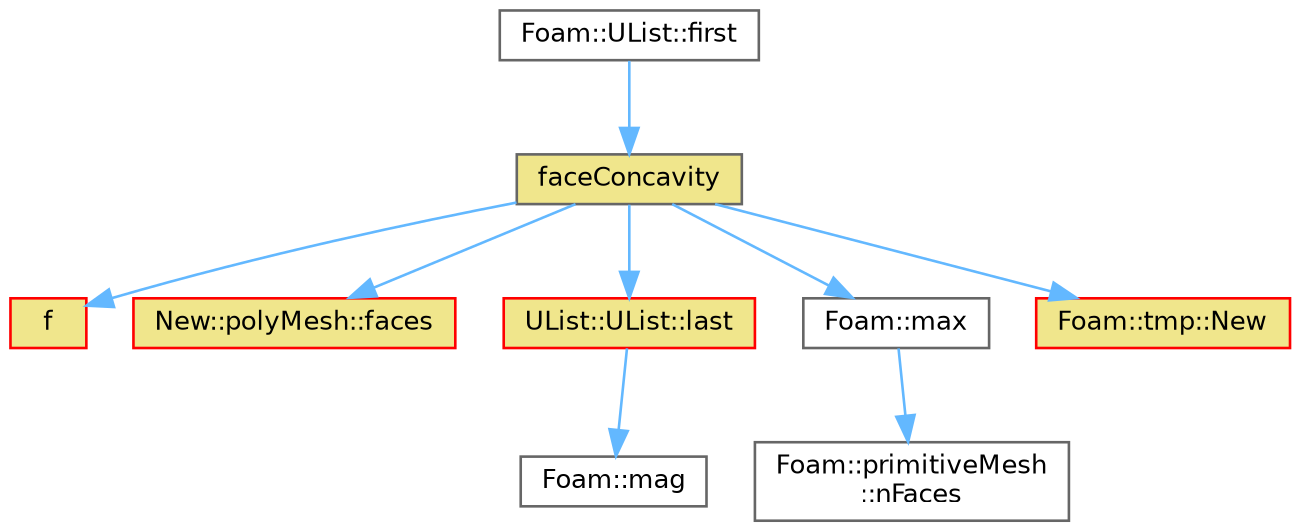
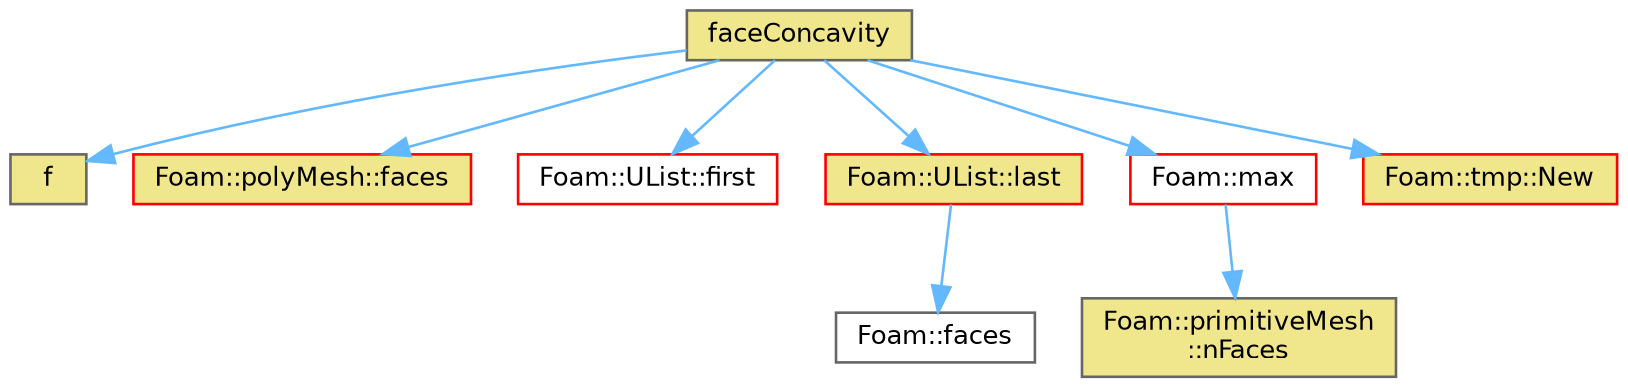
  digraph {
    rankdir=TB
    node [color=grey40 fillcolor=khaki fontname=Helvetica fontsize=10 shape=box style=filled]
    edge [color=steelblue1 fontname=Helvetica fontsize=10 labelfontname=Helvetica labelfontsize=10 style=solid]
    n1 [color=gray40 fontcolor=black height=0.2 label=faceConcavity width=0.4]
-   n2 [color=red height=0.2 label=f width=0.4]
-   n3 [color=red height=0.2 label="New::polyMesh::faces" width=0.4]
-   n4 [fillcolor=white height=0.2 label="Foam::UList::first" width=0.4]
-   n5 [color=red height=0.2 label="UList::UList::last" width=0.4]
-   n6 [fillcolor=white height=0.2 label="Foam::max" width=0.4]
+   n2 [height=0.2 label=f width=0.4]
+   n3 [color=red height=0.2 label="Foam::polyMesh::faces" width=0.4]
+   n4 [color=red fillcolor=white height=0.2 label="Foam::UList::first" width=0.4]
+   n5 [color=red height=0.2 label="Foam::UList::last" width=0.4]
+   n6 [color=red fillcolor=white height=0.2 label="Foam::max" width=0.4]
    n7 [color=red height=0.2 label="Foam::tmp::New" width=0.4]
-   n8 [fillcolor=white height=0.2 label="Foam::mag" width=0.4]
-   n9 [fillcolor=white height=0.2 label="Foam::primitiveMesh\l::nFaces" width=0.4]
+   n8 [fillcolor=white height=0.2 label="Foam::faces" width=0.4]
+   n9 [height=0.2 label="Foam::primitiveMesh\l::nFaces" width=0.4]
    n1 -> n2
    n1 -> n3
-   n4 -> n1
+   n1 -> n4
    n1 -> n5
    n1 -> n6
    n1 -> n7
    n5 -> n8
    n6 -> n9
  }
